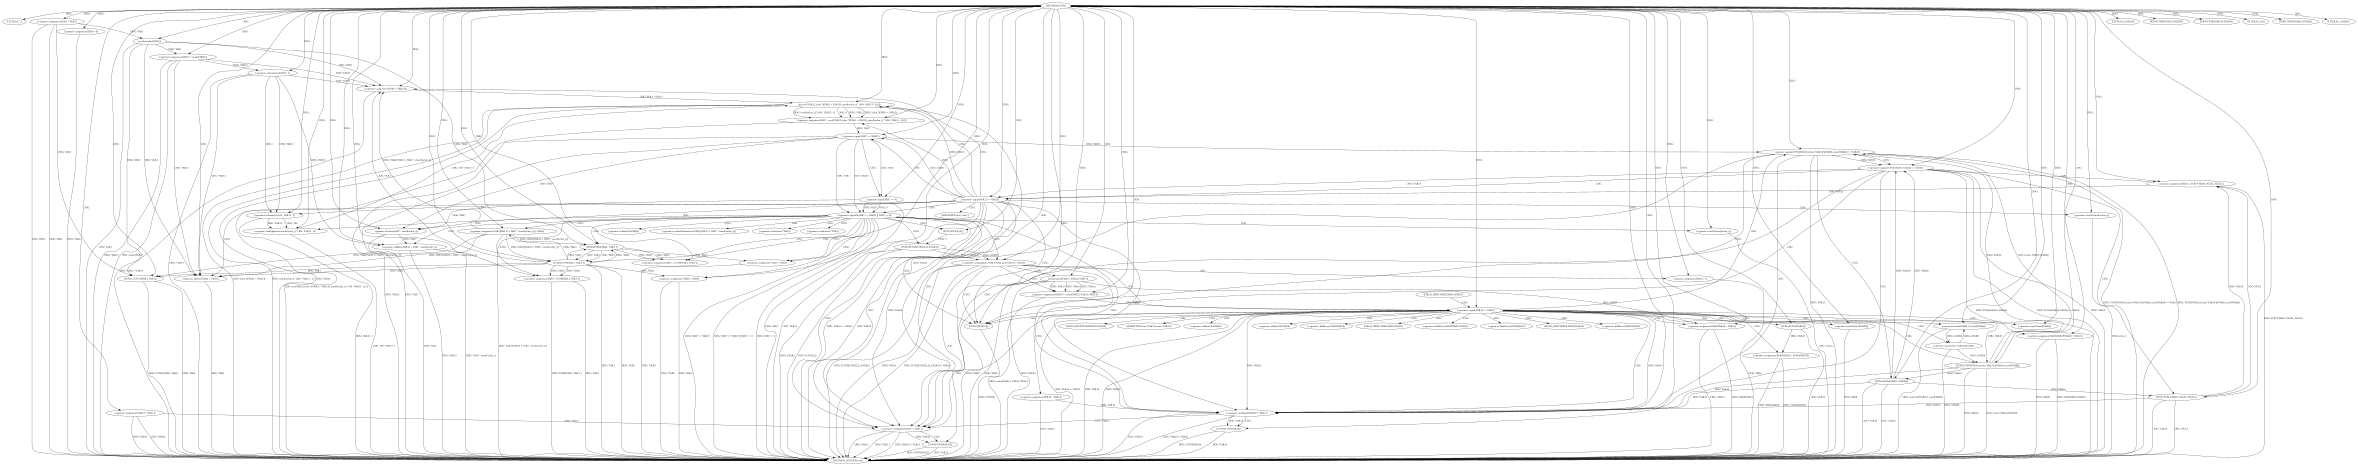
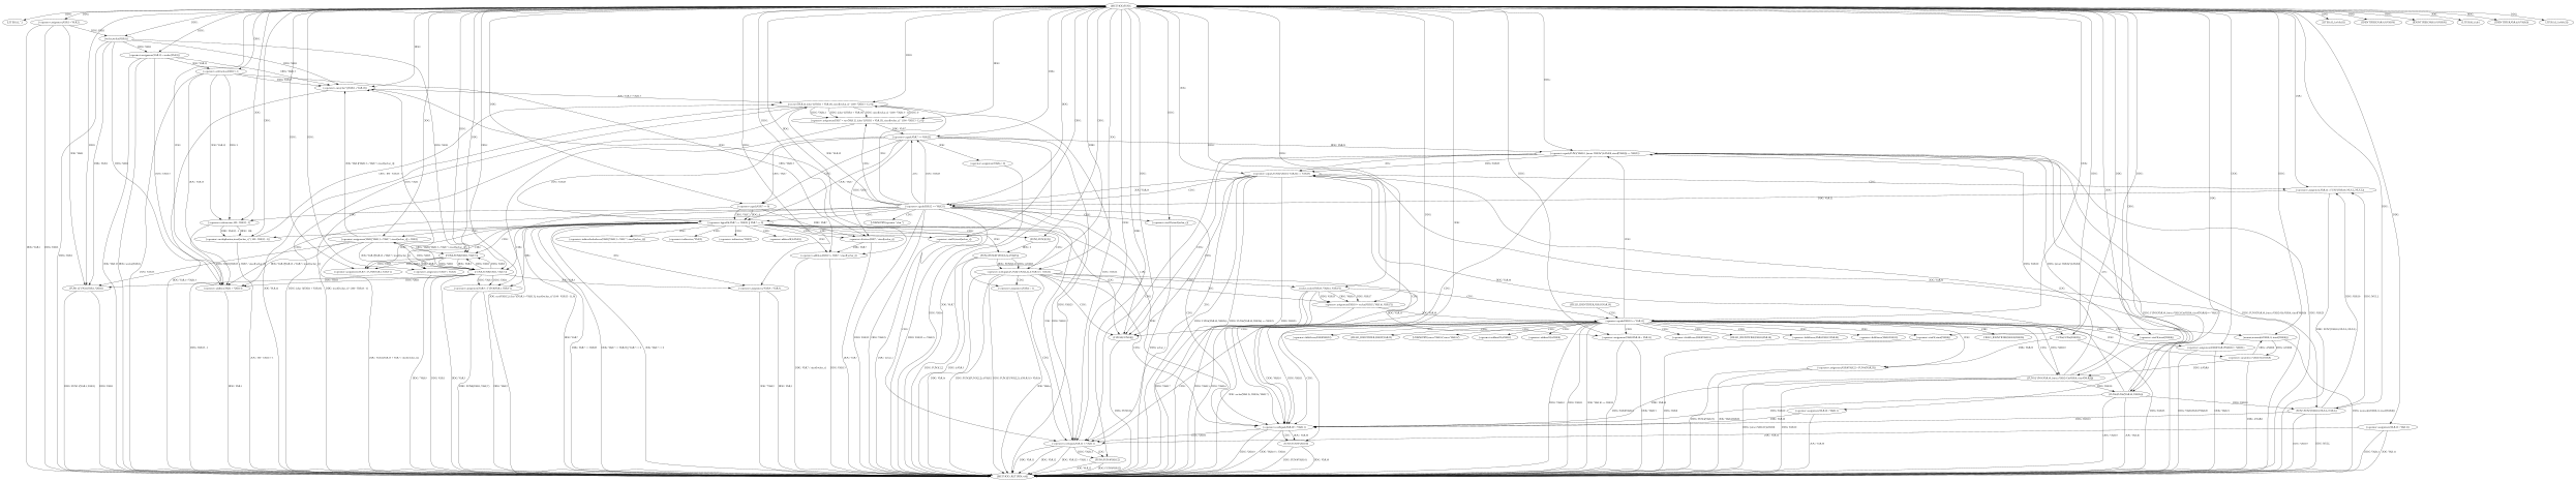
  digraph {
    fontname="EB Garamond"
    node [fontname="EB Garamond"]
    edge [fontname="EB Garamond"]
    n1 [label="(METHOD,FUN1)"]
    n2 [label="(LITERAL,\"\",)"]
    n3 [label="(<operator>.assignment,VAR1 = VAR2)"]
    n4 [label="(LITERAL,1,while(1))"]
    n5 [label="(<operator>.assignment,VAR6 = 0)"]
    n6 [label="(<operator>.assignment,VAR10 = VAR11)"]
    n7 [label="(<operator>.assignment,VAR12 = VAR11)"]
    n8 [label="(<operator>.assignment,VAR13 = wcslen(VAR1))"]
    n9 [label="(wcslen,wcslen(VAR1))"]
    n10 [label="(<operator>.notEquals,FUN2(FUN3(2,2), &VAR5) != VAR14)"]
    n11 [label="(FUN3,FUN3(2,2))"]
    n12 [label="(<operator>.assignment,VAR6 = 1)"]
    n13 [label="(<operator>.assignment,VAR10 = socket(VAR15, VAR16, VAR17))"]
    n14 [label="(socket,socket(VAR15, VAR16, VAR17))"]
    n15 [label="(<operator>.equals,VAR10 == VAR11)"]
    n16 [label="(memset,memset(&VAR8, 0, sizeof(VAR8)))"]
    n17 [label="(<operator>.sizeOf,sizeof(VAR8))"]
    n18 [label="(<operator>.assignment,VAR8.VAR18 = VAR15)"]
    n19 [label="(<operator>.assignment,VAR8.VAR19.VAR20 = VAR21)"]
    n20 [label="(FUN4,FUN4(VAR23))"]
    n21 [label="(<operator>.equals,FUN5(VAR10, (struct VAR24*)&VAR8, sizeof(VAR8)) == VAR25)"]
    n22 [label="(FUN5,FUN5(VAR10, (struct VAR24*)&VAR8, sizeof(VAR8)))"]
    n23 [label="(<operator>.sizeOf,sizeof(VAR8))"]
    n24 [label="(<operator>.equals,FUN6(VAR10, VAR26) == VAR25)"]
    n25 [label="(FUN6,FUN6(VAR10, VAR26))"]
    n26 [label="(<operator>.assignment,VAR12 = FUN7(VAR10, NULL, NULL))"]
    n27 [label="(FUN7,FUN7(VAR10, NULL, NULL))"]
    n28 [label="(<operator>.equals,VAR12 == VAR25)"]
    n29 [label="(<operator>.assignment,VAR7 = recv(VAR12, (char *)(VAR1 + VAR13), sizeof(wchar_t) * (100 - VAR13 - 1), 0))"]
    n30 [label="(recv,recv(VAR12, (char *)(VAR1 + VAR13), sizeof(wchar_t) * (100 - VAR13 - 1), 0))"]
    n31 [label="(<operator>.cast,(char *)(VAR1 + VAR13))"]
    n32 [label="(<operator>.addition,VAR1 + VAR13)"]
    n33 [label="(<operator>.multiplication,sizeof(wchar_t) * (100 - VAR13 - 1))"]
    n34 [label="(<operator>.sizeOf,sizeof(wchar_t))"]
    n35 [label="(<operator>.subtraction,100 - VAR13 - 1)"]
    n36 [label="(<operator>.subtraction,VAR13 - 1)"]
    n37 [label="(<operator>.equals,VAR7 == VAR25)"]
    n38 [label="(<operator>.equals,VAR7 == 0)"]
    n39 [label="(<operator>.assignment,VAR1[VAR13 + VAR7 / sizeof(wchar_t)] = VAR3)"]
    n40 [label="(<operator>.addition,VAR13 + VAR7 / sizeof(wchar_t))"]
    n41 [label="(<operator>.division,VAR7 / sizeof(wchar_t))"]
    n42 [label="(<operator>.sizeOf,sizeof(wchar_t))"]
    n43 [label="(<operator>.assignment,VAR9 = FUN8(VAR1, VAR3''))"]
    n44 [label="(FUN8,FUN8(VAR1, VAR3''))"]
    n45 [label="(IDENTIFIER,VAR9,if (VAR9))"]
    n46 [label="(<operator>.assignment,*VAR9 = VAR3)"]
    n47 [label="(<operator>.assignment,VAR9 = FUN8(VAR1, VAR3''))"]
    n48 [label="(FUN8,FUN8(VAR1, VAR3''))"]
    n49 [label="(IDENTIFIER,VAR9,if (VAR9))"]
    n50 [label="(<operator>.assignment,*VAR9 = VAR3)"]
    n51 [label="(LITERAL,0,do)"]
    n52 [label="(<operator>.notEquals,VAR10 != VAR11)"]
    n53 [label="(FUN9,FUN9(VAR10))"]
    n54 [label="(<operator>.notEquals,VAR12 != VAR11)"]
    n55 [label="(FUN9,FUN9(VAR12))"]
    n56 [label="(IDENTIFIER,VAR6,if (VAR6))"]
    n57 [label="(FUN10,FUN10())"]
    n58 [label="(LITERAL,1,while(1))"]
    n59 [label="(FUN11,FUN11(VAR1, VAR1))"]
    n60 [label="(METHOD_RETURN,void)"]
    n61 [label="(FUN2,FUN2(FUN3(2,2), &VAR5))"]
    n62 [label="(<operator>.assignment,VAR8.VAR22 = FUN4(VAR23))"]
    n63 [label="(<operator>.cast,(struct VAR24*)&VAR8)"]
    n64 [label="(<operator>.addressOf,&VAR8)"]
    n65 [label="(<operator>.fieldAccess,VAR8.VAR18)"]
    n66 [label="(FIELD_IDENTIFIER,VAR18,VAR18)"]
    n67 [label="(<operator>.fieldAccess,VAR8.VAR19.VAR20)"]
    n68 [label="(<operator>.fieldAccess,VAR8.VAR19)"]
    n69 [label="(FIELD_IDENTIFIER,VAR20,VAR20)"]
    n70 [label="(<operator>.fieldAccess,VAR8.VAR22)"]
    n71 [label="(FIELD_IDENTIFIER,VAR22,VAR22)"]
    n72 [label="(UNKNOWN,struct VAR24*,struct VAR24*)"]
    n73 [label="(<operator>.addressOf,&VAR8)"]
    n74 [label="(<operator>.logicalOr,VAR7 == VAR25 || VAR7 == 0)"]
-   n75 [label="(UNKNOWN,char *,char *)"]
+   n75 [label="(UNKNOWN,operator *,char *)"]
    n76 [label="(FIELD_IDENTIFIER,VAR19,VAR19)"]
    n77 [label="(<operator>.addressOf,&VAR5)"]
    n78 [label="(<operator>.indirectIndexAccess,VAR1[VAR13 + VAR7 / sizeof(wchar_t)])"]
    n79 [label="(<operator>.indirection,*VAR9)"]
    n80 [label="(<operator>.indirection,*VAR9)"]
    n1 -> n2 [label="DDG: "]
    n1 -> n3 [label="DDG: "]
    n1 -> n4 [label="DDG: "]
-   n1 -> n5 [label="DDG: "]
+   n37 -> n5 [label="DDG: "]
    n1 -> n6 [label="DDG: "]
    n1 -> n7 [label="DDG: "]
    n1 -> n8 [label="DDG: "]
    n1 -> n9 [label="DDG: "]
    n1 -> n10 [label="DDG: "]
    n1 -> n11 [label="DDG: "]
    n1 -> n12 [label="DDG: "]
    n1 -> n13 [label="DDG: "]
    n1 -> n14 [label="DDG: "]
    n1 -> n15 [label="DDG: "]
    n1 -> n16 [label="DDG: "]
    n1 -> n17 [label="DDG: "]
    n1 -> n18 [label="DDG: "]
    n1 -> n19 [label="DDG: "]
    n1 -> n20 [label="DDG: "]
    n1 -> n21 [label="DDG: "]
    n1 -> n22 [label="DDG: "]
    n1 -> n23 [label="DDG: "]
    n1 -> n24 [label="DDG: "]
    n1 -> n25 [label="DDG: "]
    n1 -> n26 [label="DDG: "]
    n1 -> n27 [label="DDG: "]
    n1 -> n28 [label="DDG: "]
    n1 -> n29 [label="DDG: "]
    n1 -> n30 [label="DDG: "]
    n1 -> n31 [label="DDG: "]
    n1 -> n32 [label="CDG: "]
    n1 -> n33 [label="DDG: "]
    n1 -> n34 [label="DDG: "]
    n1 -> n35 [label="DDG: "]
    n1 -> n36 [label="DDG: "]
    n1 -> n37 [label="DDG: "]
    n1 -> n38 [label="DDG: "]
    n1 -> n39 [label="DDG: "]
    n1 -> n40 [label="DDG: "]
    n1 -> n41 [label="DDG: "]
    n1 -> n42 [label="DDG: "]
    n1 -> n43 [label="DDG: "]
    n1 -> n44 [label="DDG: "]
    n1 -> n45 [label="DDG: "]
    n1 -> n46 [label="DDG: "]
    n1 -> n47 [label="DDG: "]
    n1 -> n48 [label="DDG: "]
    n1 -> n49 [label="DDG: "]
    n1 -> n50 [label="DDG: "]
    n1 -> n51 [label="DDG: "]
    n1 -> n52 [label="DDG: "]
    n1 -> n53 [label="DDG: "]
    n1 -> n54 [label="DDG: "]
    n1 -> n55 [label="DDG: "]
    n1 -> n56 [label="DDG: "]
    n1 -> n57 [label="DDG: "]
    n1 -> n58 [label="DDG: "]
    n1 -> n59 [label="DDG: "]
    n3 -> n9 [label="DDG: VAR1"]
    n3 -> n59 [label="DDG: VAR1"]
    n3 -> n60 [label="DDG: VAR1"]
    n3 -> n60 [label="DDG: VAR2"]
    n5 -> n60 [label="DDG: VAR6"]
    n6 -> n52 [label="DDG: VAR10"]
    n6 -> n60 [label="DDG: VAR10"]
    n7 -> n54 [label="DDG: VAR12"]
    n7 -> n60 [label="DDG: VAR11"]
    n7 -> n60 [label="DDG: VAR12"]
    n8 -> n31 [label="DDG: VAR13"]
    n8 -> n32 [label="DDG: VAR13"]
    n8 -> n36 [label="DDG: VAR13"]
    n8 -> n60 [label="DDG: wcslen(VAR1)"]
    n8 -> n60 [label="DDG: VAR13"]
    n9 -> n8 [label="DDG: VAR1"]
    n9 -> n31 [label="DDG: VAR1"]
    n9 -> n32 [label="DDG: VAR1"]
    n9 -> n44 [label="DDG: VAR1"]
    n9 -> n59 [label="DDG: VAR1"]
    n9 -> n60 [label="DDG: VAR1"]
    n10 -> n12 [label="CDG: "]
    n10 -> n13 [label="CDG: "]
    n10 -> n14 [label="CDG: "]
    n10 -> n15 [label="CDG: "]
    n10 -> n52 [label="CDG: "]
    n10 -> n54 [label="CDG: "]
    n10 -> n57 [label="CDG: "]
    n10 -> n60 [label="DDG: VAR14"]
    n10 -> n60 [label="DDG: FUN2(FUN3(2,2), &VAR5) != VAR14"]
    n10 -> n60 [label="DDG: FUN2(FUN3(2,2), &VAR5)"]
    n11 -> n61 [label="DDG: 2"]
    n12 -> n60 [label="DDG: VAR6"]
    n13 -> n15 [label="DDG: VAR10"]
    n13 -> n60 [label="DDG: socket(VAR15, VAR16, VAR17)"]
    n14 -> n13 [label="DDG: VAR15"]
    n14 -> n13 [label="DDG: VAR16"]
    n14 -> n13 [label="DDG: VAR17"]
    n14 -> n18 [label="DDG: VAR15"]
    n14 -> n60 [label="DDG: VAR15"]
    n14 -> n60 [label="DDG: VAR16"]
    n14 -> n60 [label="DDG: VAR17"]
    n15 -> n16 [label="CDG: "]
    n15 -> n17 [label="CDG: "]
    n15 -> n18 [label="CDG: "]
    n15 -> n19 [label="CDG: "]
    n15 -> n20 [label="CDG: "]
    n15 -> n21 [label="CDG: "]
    n15 -> n22 [label="DDG: VAR10"]
    n15 -> n22 [label="CDG: "]
    n15 -> n23 [label="CDG: "]
    n15 -> n52 [label="DDG: VAR10"]
    n15 -> n52 [label="DDG: VAR11"]
    n15 -> n52 [label="CDG: "]
    n15 -> n54 [label="CDG: "]
    n15 -> n57 [label="CDG: "]
    n15 -> n60 [label="DDG: VAR11"]
    n15 -> n60 [label="DDG: VAR10 == VAR11"]
    n15 -> n60 [label="DDG: VAR10"]
    n15 -> n62 [label="CDG: "]
    n15 -> n63 [label="CDG: "]
    n15 -> n64 [label="CDG: "]
    n15 -> n65 [label="CDG: "]
    n15 -> n66 [label="CDG: "]
    n15 -> n67 [label="CDG: "]
    n15 -> n68 [label="CDG: "]
    n15 -> n69 [label="CDG: "]
    n15 -> n70 [label="CDG: "]
    n15 -> n71 [label="CDG: "]
    n15 -> n72 [label="CDG: "]
    n15 -> n73 [label="CDG: "]
    n16 -> n60 [label="DDG: memset(&VAR8, 0, sizeof(VAR8))"]
    n16 -> n63 [label="DDG: &VAR8"]
    n18 -> n60 [label="DDG: VAR8.VAR18"]
    n18 -> n60 [label="DDG: VAR15"]
    n19 -> n60 [label="DDG: VAR8.VAR19.VAR20"]
    n19 -> n60 [label="DDG: VAR21"]
    n20 -> n60 [label="DDG: VAR23"]
    n20 -> n62 [label="DDG: VAR23"]
    n21 -> n24 [label="DDG: VAR25"]
    n21 -> n24 [label="CDG: "]
    n21 -> n25 [label="CDG: "]
    n21 -> n52 [label="CDG: "]
    n21 -> n54 [label="CDG: "]
    n21 -> n57 [label="CDG: "]
    n21 -> n60 [label="DDG: FUN5(VAR10, (struct VAR24*)&VAR8, sizeof(VAR8)) == VAR25"]
    n21 -> n60 [label="DDG: FUN5(VAR10, (struct VAR24*)&VAR8, sizeof(VAR8))"]
    n21 -> n60 [label="DDG: VAR25"]
    n22 -> n21 [label="DDG: VAR10"]
    n22 -> n21 [label="DDG: (struct VAR24*)&VAR8"]
    n22 -> n25 [label="DDG: VAR10"]
    n22 -> n52 [label="DDG: VAR10"]
    n22 -> n60 [label="DDG: (struct VAR24*)&VAR8"]
    n22 -> n60 [label="DDG: VAR10"]
    n23 -> n60 [label="DDG: VAR8"]
    n24 -> n26 [label="CDG: "]
    n24 -> n27 [label="CDG: "]
    n24 -> n28 [label="DDG: VAR25"]
    n24 -> n28 [label="CDG: "]
    n24 -> n52 [label="CDG: "]
    n24 -> n54 [label="CDG: "]
    n24 -> n57 [label="CDG: "]
    n24 -> n60 [label="DDG: FUN6(VAR10, VAR26)"]
    n24 -> n60 [label="DDG: FUN6(VAR10, VAR26) == VAR25"]
    n24 -> n60 [label="DDG: VAR25"]
    n25 -> n24 [label="DDG: VAR10"]
    n25 -> n24 [label="DDG: VAR26"]
    n25 -> n27 [label="DDG: VAR10"]
    n25 -> n52 [label="DDG: VAR10"]
    n25 -> n60 [label="DDG: VAR26"]
    n25 -> n60 [label="DDG: VAR10"]
    n26 -> n28 [label="DDG: VAR12"]
    n26 -> n60 [label="DDG: FUN7(VAR10, NULL, NULL)"]
    n27 -> n26 [label="DDG: VAR10"]
    n27 -> n26 [label="DDG: NULL"]
    n27 -> n52 [label="DDG: VAR10"]
    n27 -> n60 [label="DDG: NULL"]
    n27 -> n60 [label="DDG: VAR10"]
    n28 -> n29 [label="CDG: "]
    n28 -> n30 [label="DDG: VAR12"]
    n28 -> n30 [label="CDG: "]
    n28 -> n31 [label="CDG: "]
    n28 -> n32 [label="CDG: "]
    n28 -> n33 [label="CDG: "]
    n28 -> n34 [label="CDG: "]
    n28 -> n35 [label="CDG: "]
    n28 -> n37 [label="DDG: VAR25"]
    n28 -> n37 [label="CDG: "]
    n28 -> n52 [label="CDG: "]
    n28 -> n54 [label="DDG: VAR12"]
    n28 -> n54 [label="CDG: "]
    n28 -> n57 [label="CDG: "]
    n28 -> n60 [label="DDG: VAR25"]
    n28 -> n60 [label="DDG: VAR12 == VAR25"]
    n28 -> n60 [label="DDG: VAR12"]
    n28 -> n74 [label="CDG: "]
    n28 -> n75 [label="CDG: "]
    n29 -> n37 [label="DDG: VAR7"]
    n29 -> n60 [label="DDG: recv(VAR12, (char *)(VAR1 + VAR13), sizeof(wchar_t) * (100 - VAR13 - 1), 0)"]
    n30 -> n29 [label="DDG: VAR12"]
    n30 -> n29 [label="DDG: (char *)(VAR1 + VAR13)"]
    n30 -> n29 [label="DDG: sizeof(wchar_t) * (100 - VAR13 - 1)"]
    n30 -> n29 [label="DDG: 0"]
    n30 -> n54 [label="DDG: VAR12"]
    n30 -> n60 [label="DDG: (char *)(VAR1 + VAR13)"]
    n30 -> n60 [label="DDG: sizeof(wchar_t) * (100 - VAR13 - 1)"]
    n30 -> n60 [label="DDG: VAR12"]
    n31 -> n30 [label="DDG: VAR1 + VAR13"]
    n31 -> n60 [label="DDG: VAR1 + VAR13"]
    n32 -> n60 [label="DDG: VAR1"]
    n33 -> n30 [label="DDG: 100 - VAR13 - 1"]
    n33 -> n60 [label="DDG: 100 - VAR13 - 1"]
    n34 -> n60 [label="DDG: wchar_t"]
    n35 -> n33 [label="DDG: 100"]
    n35 -> n33 [label="DDG: VAR13 - 1"]
    n35 -> n60 [label="DDG: VAR13 - 1"]
    n36 -> n31 [label="DDG: VAR13"]
    n36 -> n32 [label="DDG: VAR13"]
    n36 -> n35 [label="DDG: VAR13"]
    n36 -> n35 [label="DDG: 1"]
    n36 -> n40 [label="DDG: VAR13"]
    n36 -> n60 [label="DDG: VAR13"]
    n37 -> n21 [label="DDG: VAR25"]
    n37 -> n38 [label="DDG: VAR7"]
    n37 -> n38 [label="CDG: "]
    n37 -> n41 [label="DDG: VAR7"]
    n37 -> n60 [label="DDG: VAR25"]
    n37 -> n60 [label="DDG: VAR7"]
    n37 -> n74 [label="DDG: VAR7"]
    n37 -> n74 [label="DDG: VAR25"]
    n38 -> n41 [label="DDG: VAR7"]
    n38 -> n60 [label="DDG: VAR7"]
    n38 -> n74 [label="DDG: VAR7"]
    n38 -> n74 [label="DDG: 0"]
    n39 -> n31 [label="DDG: VAR1[VAR13 + VAR7 / sizeof(wchar_t)]"]
    n39 -> n32 [label="DDG: VAR1[VAR13 + VAR7 / sizeof(wchar_t)]"]
    n39 -> n44 [label="DDG: VAR1[VAR13 + VAR7 / sizeof(wchar_t)]"]
    n39 -> n48 [label="DDG: VAR1[VAR13 + VAR7 / sizeof(wchar_t)]"]
    n39 -> n59 [label="DDG: VAR1[VAR13 + VAR7 / sizeof(wchar_t)]"]
    n39 -> n60 [label="DDG: VAR1[VAR13 + VAR7 / sizeof(wchar_t)]"]
    n40 -> n60 [label="DDG: VAR7 / sizeof(wchar_t)"]
    n40 -> n60 [label="DDG: VAR13"]
    n41 -> n40 [label="DDG: VAR7"]
    n41 -> n60 [label="DDG: VAR7"]
    n42 -> n60 [label="DDG: wchar_t"]
    n44 -> n43 [label="DDG: VAR1"]
    n44 -> n43 [label="DDG: VAR3"]
    n44 -> n46 [label="DDG: VAR3"]
    n44 -> n48 [label="DDG: VAR1"]
    n44 -> n48 [label="DDG: VAR3"]
    n46 -> n60 [label="DDG: *VAR9"]
    n47 -> n60 [label="DDG: FUN8(VAR1, VAR3'')"]
    n47 -> n60 [label="DDG: VAR9"]
    n48 -> n31 [label="DDG: VAR1"]
    n48 -> n32 [label="DDG: VAR1"]
    n48 -> n39 [label="DDG: VAR3"]
    n48 -> n44 [label="DDG: VAR1"]
    n48 -> n44 [label="DDG: VAR3"]
    n48 -> n47 [label="DDG: VAR1"]
    n48 -> n47 [label="DDG: VAR3"]
    n48 -> n50 [label="DDG: VAR3"]
    n48 -> n59 [label="DDG: VAR1"]
    n48 -> n60 [label="DDG: VAR1"]
    n48 -> n60 [label="DDG: VAR3"]
    n50 -> n60 [label="DDG: *VAR9"]
    n50 -> n60 [label="DDG: VAR3"]
    n52 -> n53 [label="DDG: VAR10"]
    n52 -> n53 [label="CDG: "]
    n52 -> n54 [label="DDG: VAR11"]
    n52 -> n60 [label="DDG: VAR10"]
    n52 -> n60 [label="DDG: VAR10 != VAR11"]
    n53 -> n60 [label="DDG: VAR10"]
    n53 -> n60 [label="DDG: FUN9(VAR10)"]
    n54 -> n55 [label="DDG: VAR12"]
    n54 -> n55 [label="CDG: "]
    n54 -> n60 [label="DDG: VAR11"]
    n54 -> n60 [label="DDG: VAR12"]
    n54 -> n60 [label="DDG: VAR12 != VAR11"]
    n55 -> n60 [label="DDG: FUN9(VAR12)"]
    n55 -> n60 [label="DDG: VAR12"]
    n57 -> n60 [label="DDG: FUN10()"]
    n59 -> n60 [label="DDG: VAR1"]
    n59 -> n60 [label="DDG: FUN11(VAR1, VAR1)"]
    n61 -> n10 [label="DDG: FUN3(2,2)"]
    n61 -> n10 [label="DDG: &VAR5"]
    n61 -> n60 [label="DDG: &VAR5"]
    n61 -> n60 [label="DDG: FUN3(2,2)"]
    n62 -> n60 [label="DDG: FUN4(VAR23)"]
    n62 -> n60 [label="DDG: VAR8.VAR22"]
    n63 -> n16 [label="DDG: &VAR8"]
    n63 -> n22 [label="DDG: &VAR8"]
    n63 -> n60 [label="DDG: &VAR8"]
    n74 -> n10 [label="CDG: "]
    n74 -> n11 [label="CDG: "]
    n74 -> n39 [label="CDG: "]
    n74 -> n40 [label="CDG: "]
    n74 -> n41 [label="CDG: "]
    n74 -> n42 [label="CDG: "]
    n74 -> n43 [label="CDG: "]
    n74 -> n44 [label="CDG: "]
    n74 -> n46 [label="CDG: "]
    n74 -> n47 [label="CDG: "]
    n74 -> n48 [label="CDG: "]
    n74 -> n50 [label="CDG: "]
    n74 -> n52 [label="CDG: "]
    n74 -> n54 [label="CDG: "]
    n74 -> n57 [label="CDG: "]
    n74 -> n60 [label="DDG: VAR7 == VAR25"]
    n74 -> n60 [label="DDG: VAR7 == VAR25 || VAR7 == 0"]
    n74 -> n60 [label="DDG: VAR7 == 0"]
    n74 -> n61 [label="CDG: "]
    n74 -> n77 [label="CDG: "]
    n74 -> n78 [label="CDG: "]
    n74 -> n79 [label="CDG: "]
    n74 -> n80 [label="CDG: "]
    n76 -> n15 [label="CDG: "]
  }
